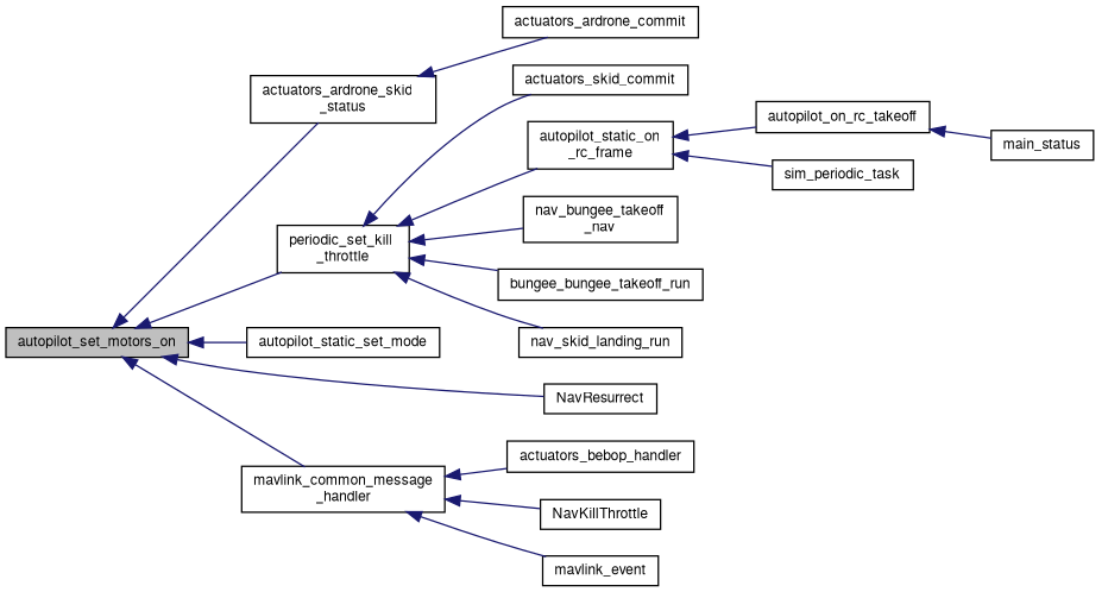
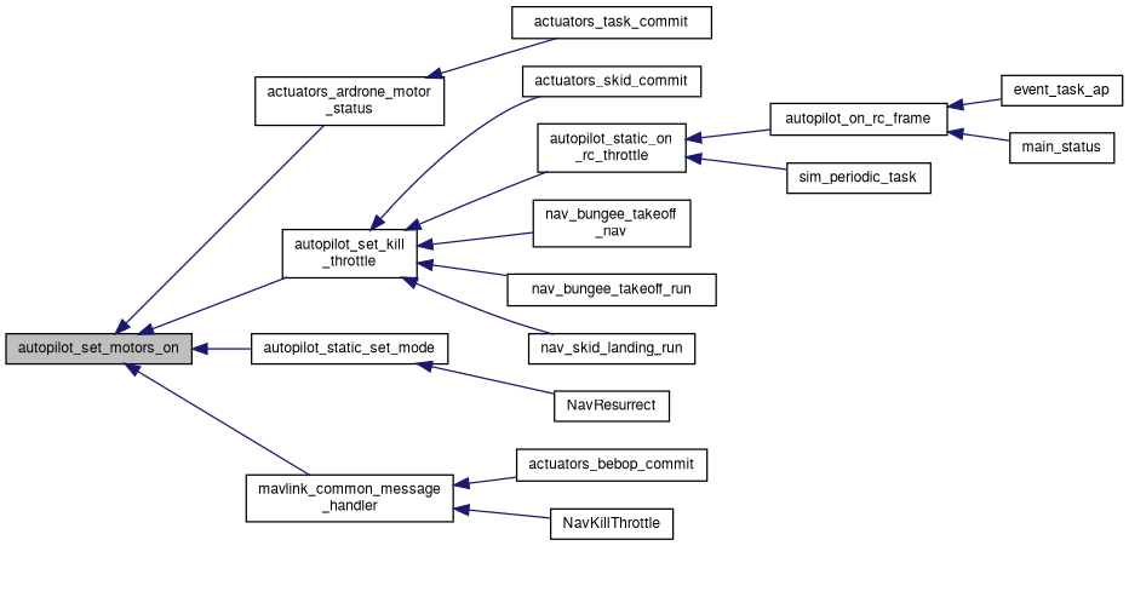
  digraph {
    rankdir=LR
    node [color=black fillcolor=white fontname=FreeSans fontsize=10 shape=record style=filled]
    edge [color=midnightblue dir=back fontname=FreeSans fontsize=10 labelfontname=FreeSans labelfontsize=10 style=solid]
    n1 [fillcolor=grey75 fontcolor=black height=0.2 label=autopilot_set_motors_on width=0.4]
-   n2 [height=0.2 label="actuators_ardrone_skid\l_status" width=0.4]
-   n3 [height=0.2 label="periodic_set_kill\l_throttle" width=0.4]
+   n2 [height=0.2 label="actuators_ardrone_motor\l_status" width=0.4]
+   n3 [height=0.2 label="autopilot_set_kill\l_throttle" width=0.4]
    n4 [height=0.2 label=autopilot_static_set_mode width=0.4]
    n5 [height=0.2 label="mavlink_common_message\l_handler" width=0.4]
    n6 [height=0.2 label=NavResurrect width=0.4]
-   n7 [height=0.2 label=actuators_ardrone_commit width=0.4]
-   n8 [height=0.2 label=actuators_bebop_handler width=0.4]
+   n7 [height=0.2 label=actuators_task_commit width=0.4]
+   n8 [height=0.2 label=actuators_bebop_commit width=0.4]
    n9 [height=0.2 label=actuators_skid_commit width=0.4]
-   n10 [height=0.2 label="autopilot_static_on\l_rc_frame" width=0.4]
+   n10 [height=0.2 label="autopilot_static_on\l_rc_throttle" width=0.4]
    n11 [height=0.2 label="nav_bungee_takeoff\l_nav" width=0.4]
-   n12 [height=0.2 label=bungee_bungee_takeoff_run width=0.4]
+   n12 [height=0.2 label=nav_bungee_takeoff_run width=0.4]
    n13 [height=0.2 label=nav_skid_landing_run width=0.4]
    n14 [height=0.2 label=NavKillThrottle width=0.4]
-   n15 [height=0.2 label=mavlink_event width=0.4]
-   n16 [height=0.2 label=autopilot_on_rc_takeoff width=0.4]
+   n16 [height=0.2 label=autopilot_on_rc_frame width=0.4]
    n17 [height=0.2 label=sim_periodic_task width=0.4]
+   n18 [height=0.2 label=event_task_ap width=0.4]
    n19 [height=0.2 label=main_status width=0.4]
    n1 -> n2
    n1 -> n3
    n1 -> n4
    n1 -> n5
-   n1 -> n6
+   n4 -> n6
    n2 -> n7
    n3 -> n9
    n3 -> n10
    n3 -> n11
    n3 -> n12
    n3 -> n13
    n5 -> n8
    n5 -> n14
-   n5 -> n15
    n10 -> n16
    n10 -> n17
+   n16 -> n18
    n16 -> n19
  }
